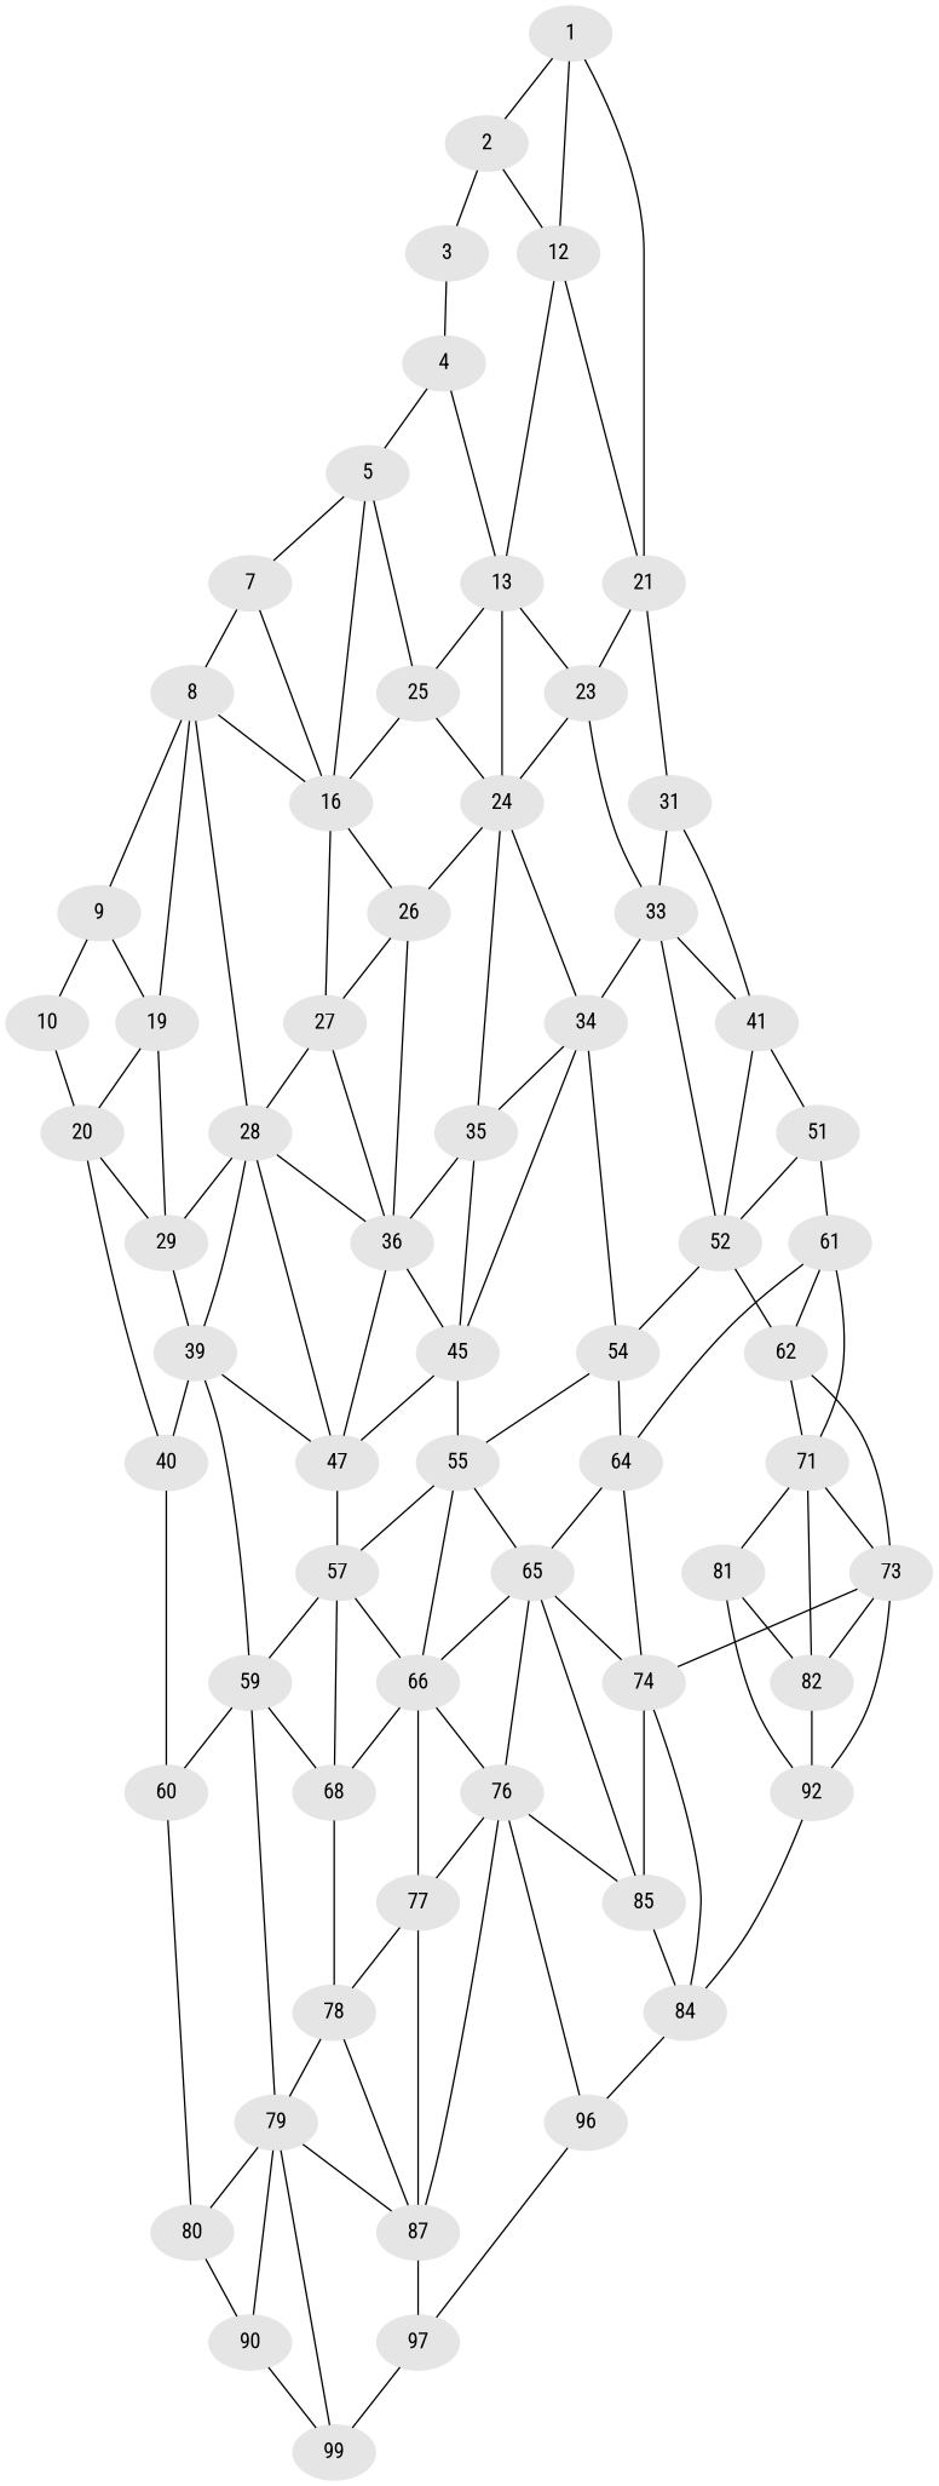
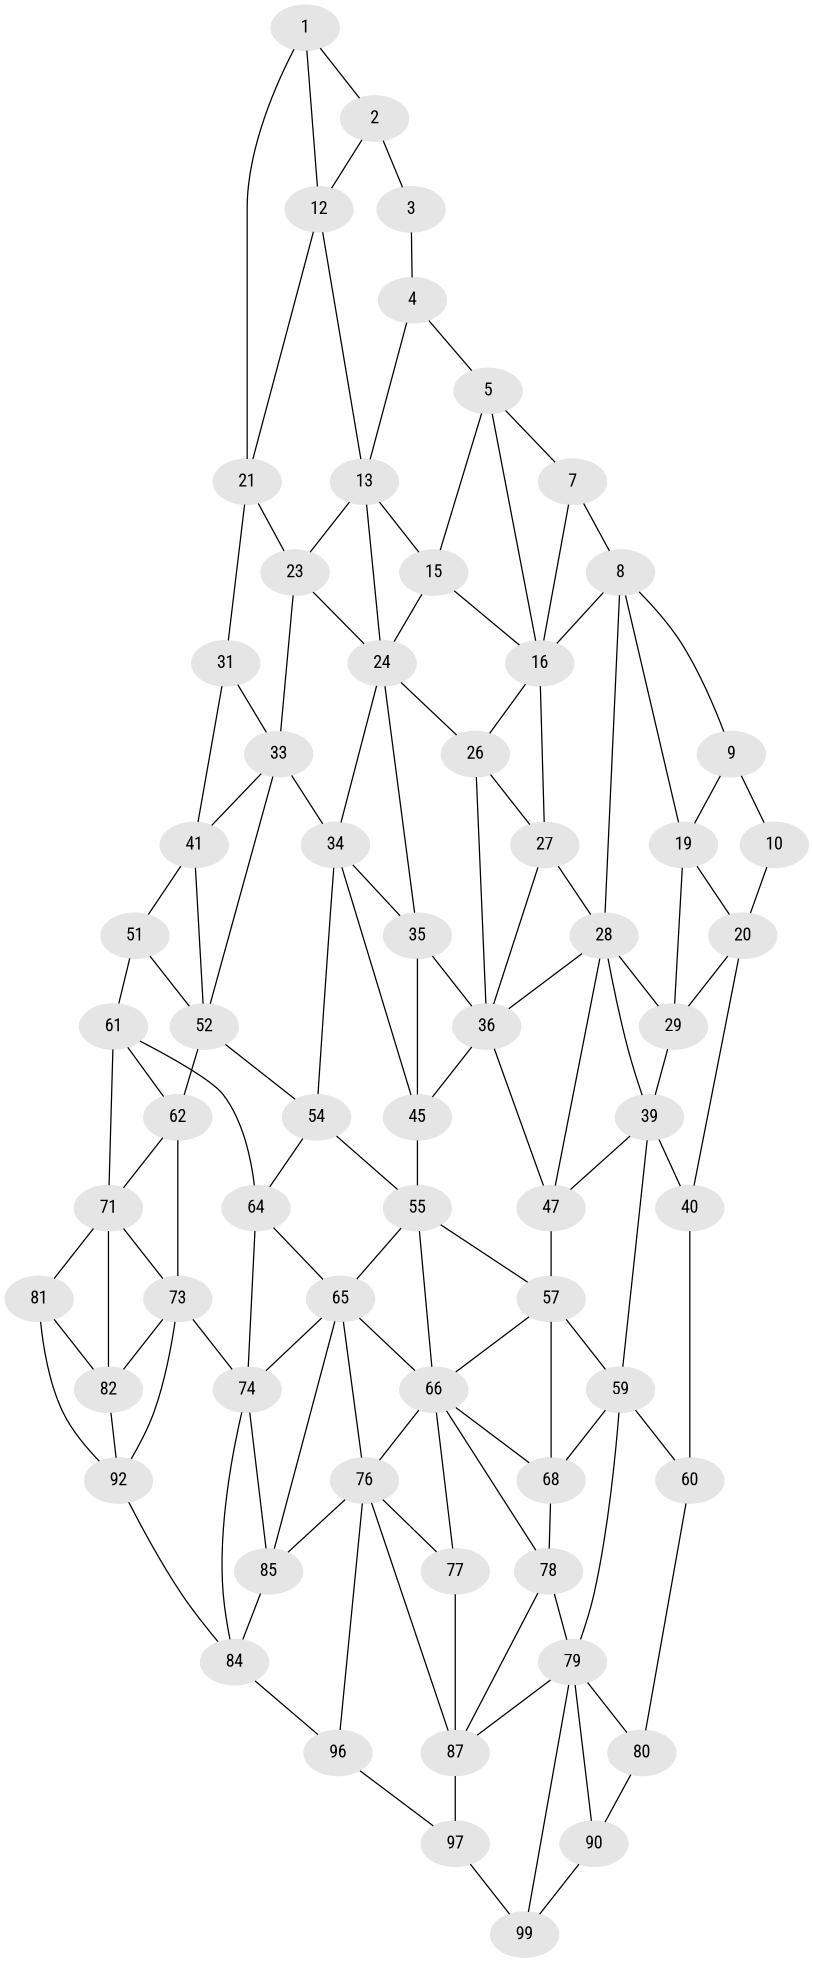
  graph {
    fontname="Roboto Condensed"
    node [color=gray90 fontname="Roboto Condensed" style=filled]
    edge [fontname="Roboto Condensed"]
    1 [super="+11"]
    2
    12
    21 [super="+22"]
    3
    13 [super="+14"]
    23
    31 [super="+32"]
    4
    5 [super="+6"]
-   15 [label=25]
+   15
    24 [super="+25"]
    7
    16 [super="+17"]
    8 [super="+18"]
    26
    27
    9
    19
    28 [super="+38"]
    10
    20 [super="+30"]
    29
    36 [super="+37"]
    39 [super="+49"]
    47 [super="+48"]
    40 [super="+50"]
    33 [super="+43"]
    34 [super="+44"]
    35
    60 [super="+70"]
    41 [super="+42"]
    52 [super="+53"]
    45 [super="+46"]
    54
    59 [super="+69"]
    57 [super="+58"]
    51
    62 [super="+63"]
    55 [super="+56"]
    64
    68
    79 [super="+89"]
    80
    61
    65 [super="+75"]
    66 [super="+67"]
    71 [super="+72"]
    73 [super="+83"]
    74 [super="+84"]
    76 [super="+86"]
    85
    77
    78
    87 [super="+88"]
    90
    99 [super="+100"]
    81 [super="+91"]
    82
    92 [super="+93"]
    n61 [label=84 super="+95"]
    96
    97 [super="+98"]
    1 -- 2
    1 -- 12
    1 -- 21
    2 -- 12
    2 -- 3
    12 -- 21
    12 -- 13
    21 -- 23
    21 -- 31 [weight=2]
    3 -- 4
    13 -- 23
    13 -- 15
    13 -- 24
    23 -- 24
    23 -- 33
    31 -- 33
    31 -- 41 [weight=2]
    4 -- 13
    4 -- 5
    5 -- 15
    5 -- 7
    5 -- 16
    15 -- 24
    15 -- 16
    24 -- 26
    24 -- 34
    24 -- 35
    7 -- 16
    7 -- 8
    16 -- 26
    16 -- 27
    8 -- 16
    8 -- 9
    8 -- 19
    8 -- 28
    26 -- 27
    26 -- 36
    27 -- 28
    27 -- 36
    9 -- 19
    9 -- 10
    19 -- 20
    19 -- 29
    28 -- 29
    28 -- 36
    28 -- 39
    28 -- 47
    10 -- 20
    20 -- 29
    20 -- 40
    29 -- 39
    36 -- 47
    36 -- 45
    39 -- 47
    39 -- 40 [weight=2]
    39 -- 59
    47 -- 57 [weight=2]
    40 -- 60
    33 -- 34 [weight=2]
    33 -- 41
    33 -- 52
    34 -- 35
    34 -- 45
    34 -- 54
    35 -- 36
    35 -- 45
    60 -- 80
    41 -- 52
    41 -- 51
    52 -- 54
    52 -- 62 [weight=2]
-   45 -- 47
    45 -- 55 [weight=2]
    54 -- 55
    54 -- 64
    59 -- 60 [weight=2]
    59 -- 68
    59 -- 79
    57 -- 59
    57 -- 68
    57 -- 66
    51 -- 52
    51 -- 61
    62 -- 71
    62 -- 73
    55 -- 57
    55 -- 65
    55 -- 66
    64 -- 65
    64 -- 74
    68 -- 78
    79 -- 80
    79 -- 87
    79 -- 90
    79 -- 99
    80 -- 90
    61 -- 62
    61 -- 64
    61 -- 71
    65 -- 66
    65 -- 74
    65 -- 76
    65 -- 85
    66 -- 68
    66 -- 76
    66 -- 77
    71 -- 73
    71 -- 81
    71 -- 82
    73 -- 74 [weight=2]
    73 -- 82
    73 -- 92
    74 -- 85
    74 -- n61
    76 -- 85
    76 -- 77
    76 -- 87
    76 -- 96
    85 -- n61
-   77 -- 78
+   66 -- 78
    77 -- 87
    78 -- 79
    78 -- 87
    87 -- 97 [weight=2]
    90 -- 99
    81 -- 82
    81 -- 92
    82 -- 92
    92 -- n61
    n61 -- 96
    96 -- 97
    97 -- 99
  }
